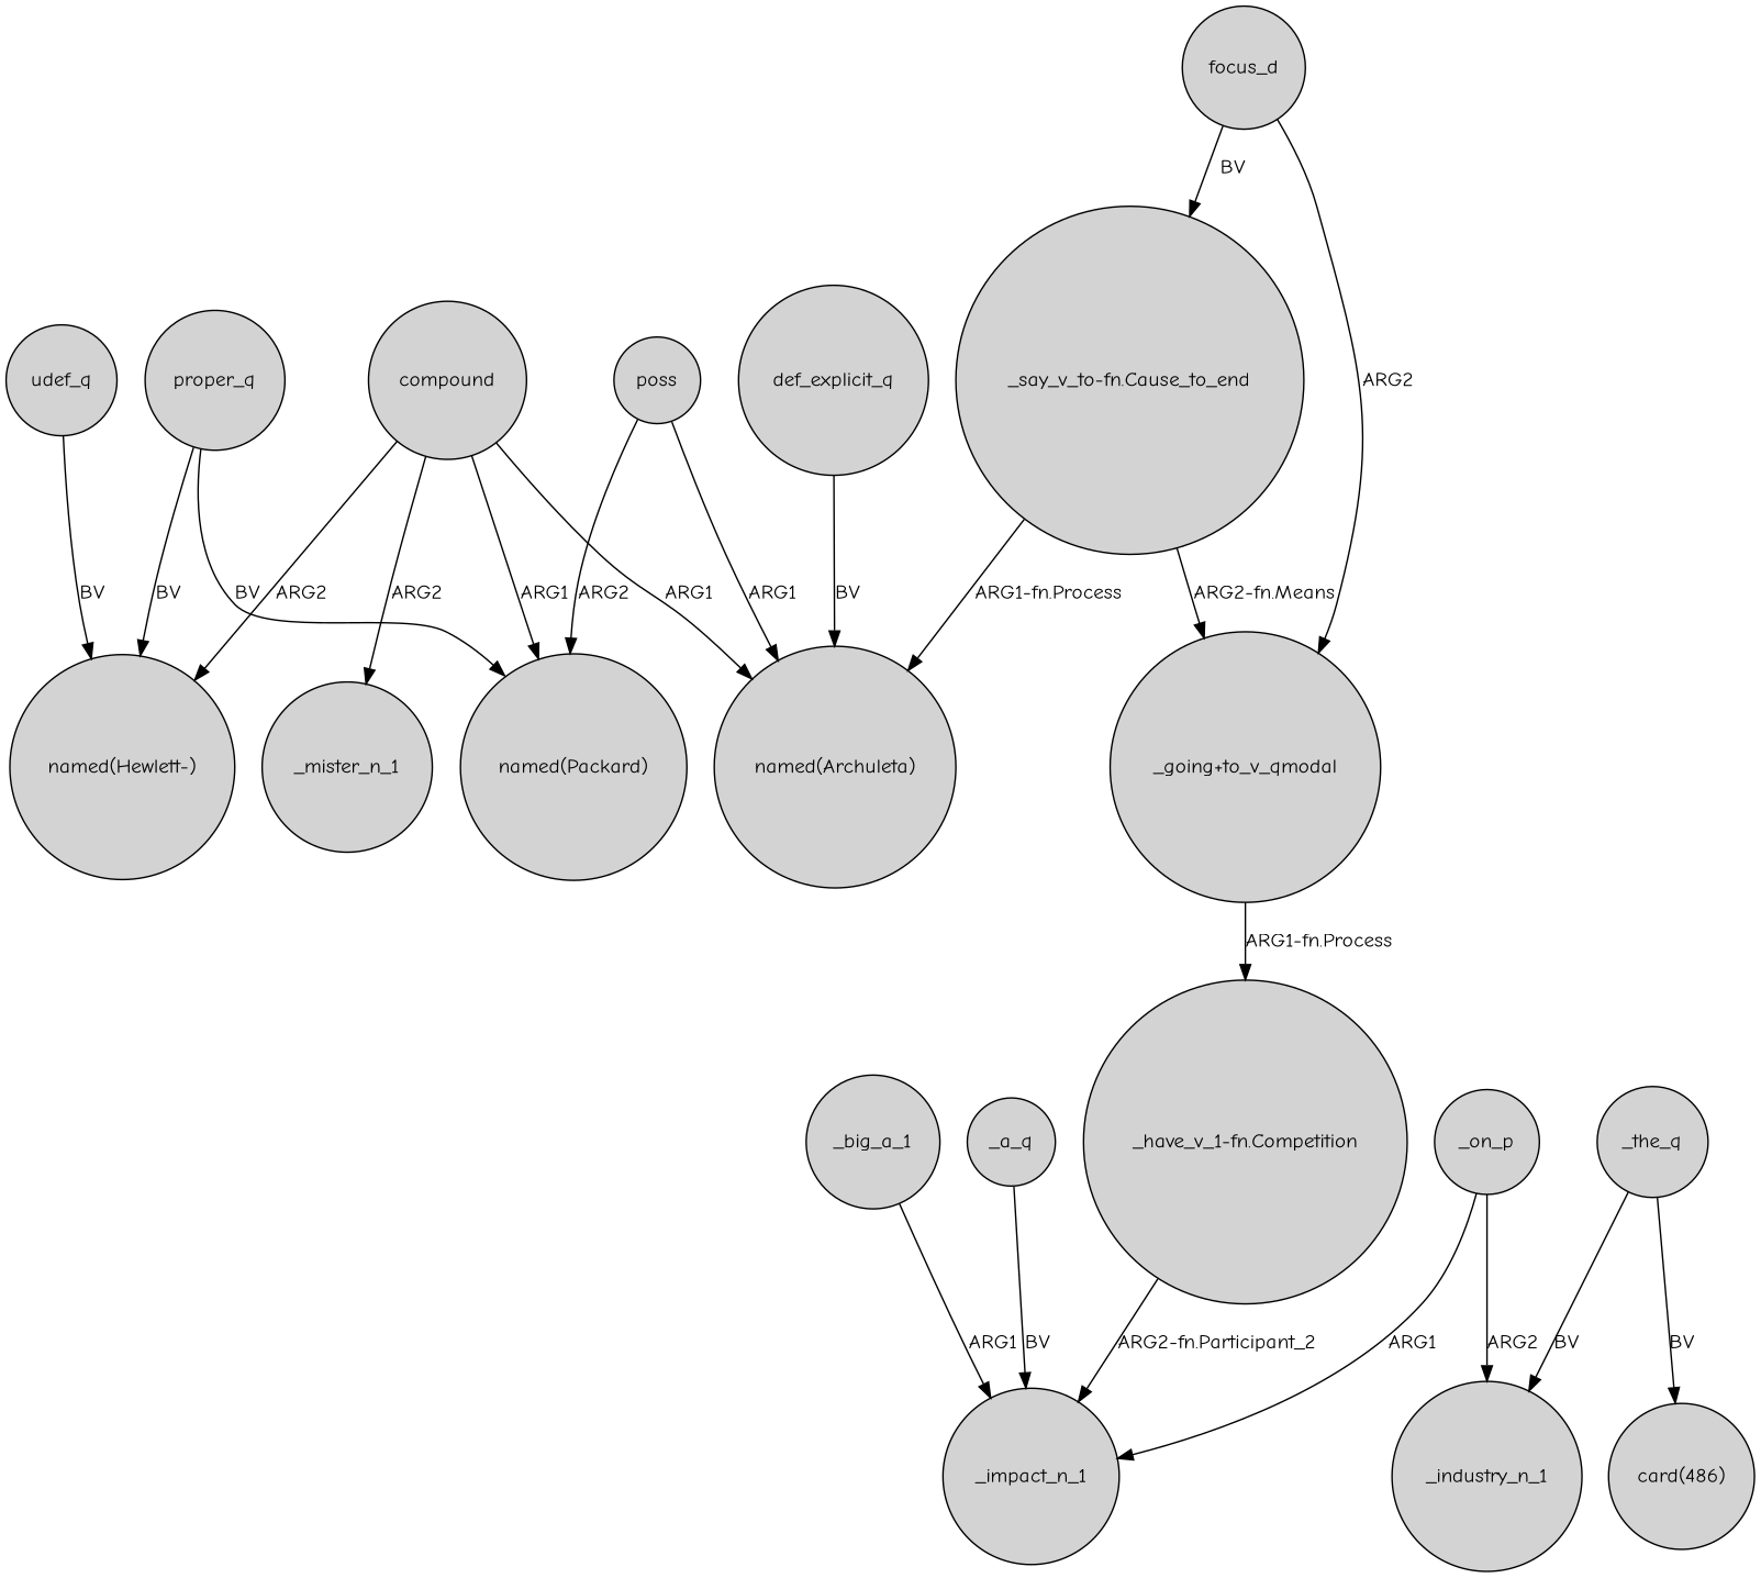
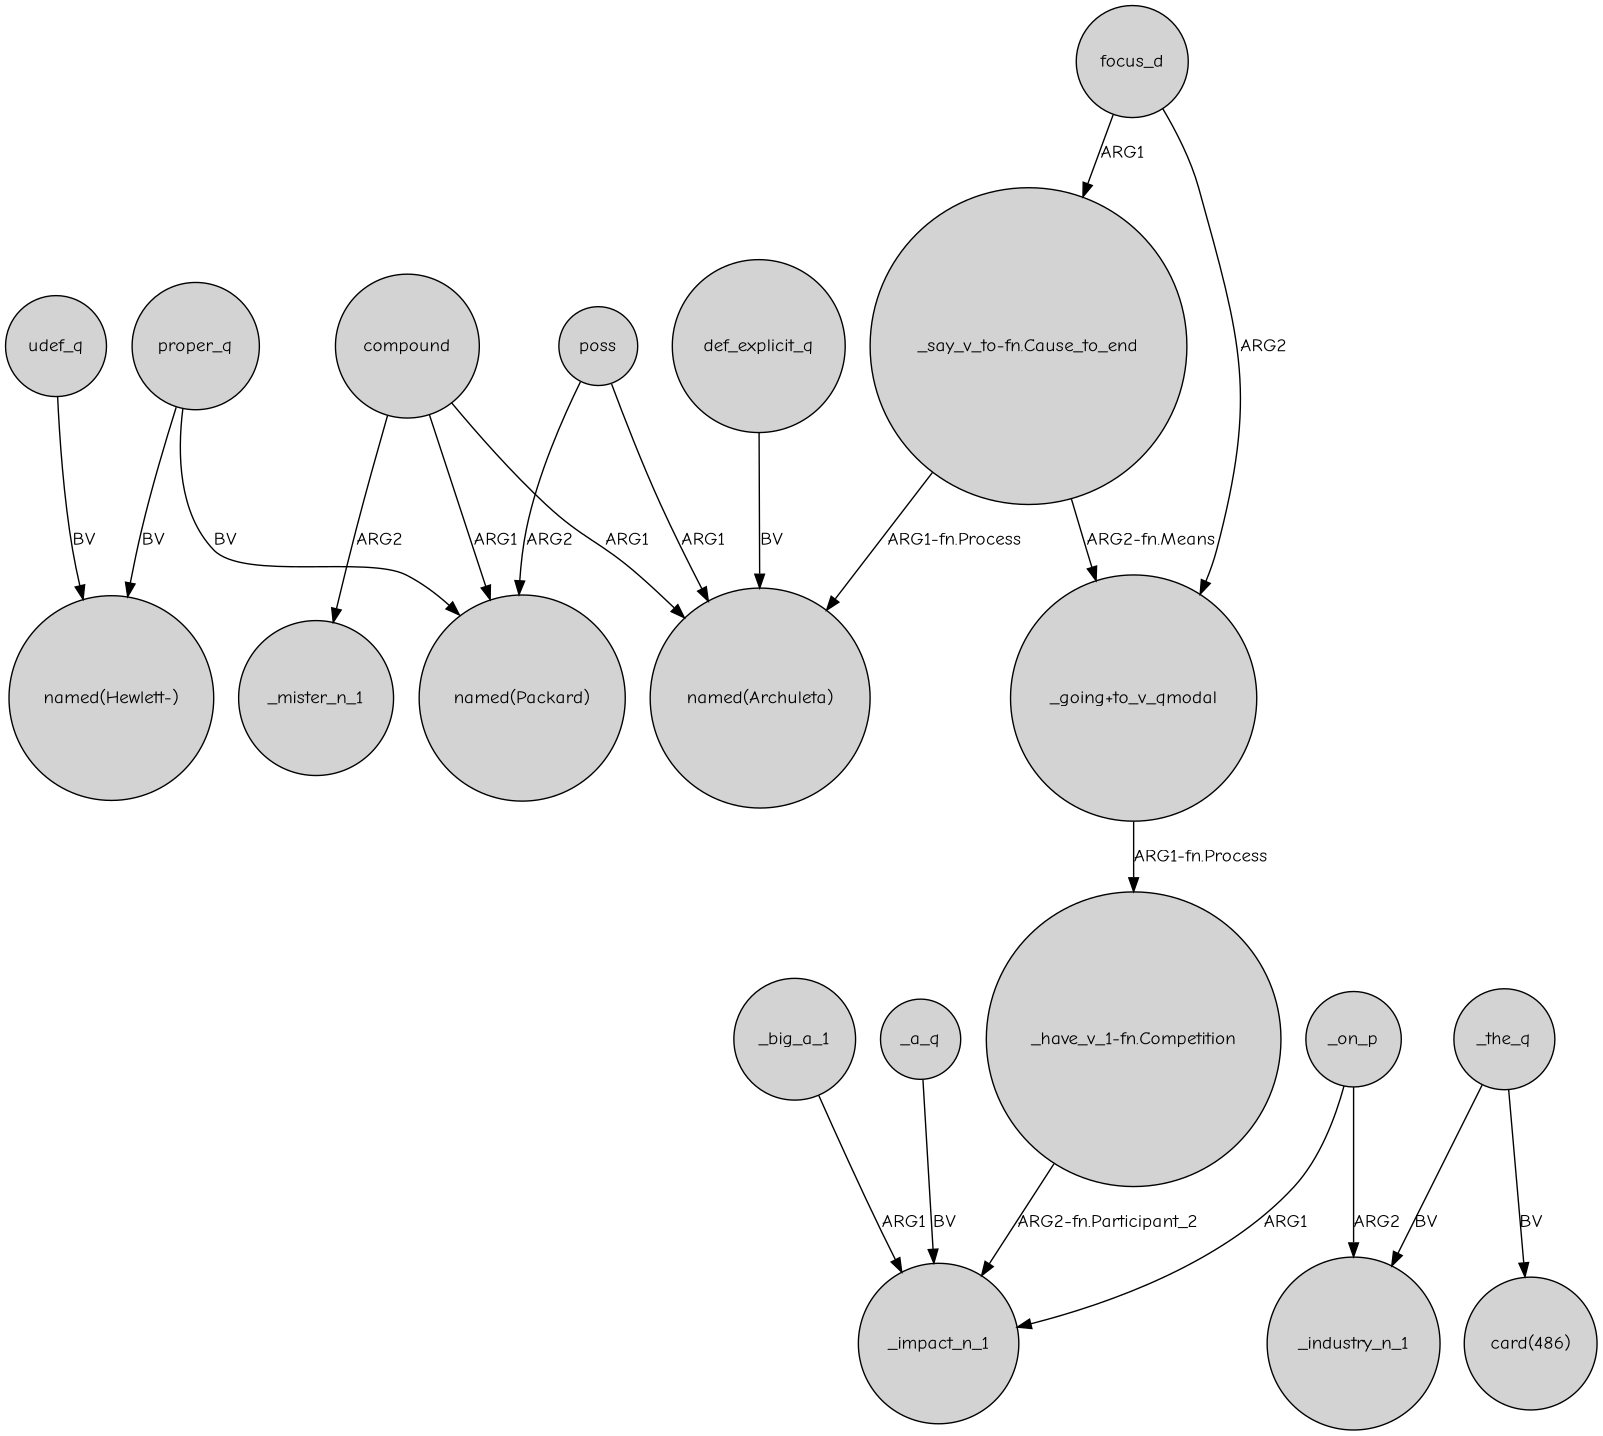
  digraph {
    fontname="Comic Neue"
    node [fontname="Comic Neue" shape=circle style=filled]
    edge [fontname="Comic Neue"]
    compound
    _mister_n_1
    "named(Hewlett-)"
    "named(Archuleta)"
    "named(Packard)"
    _big_a_1
    _impact_n_1
    "_say_v_to-fn.Cause_to_end"
    "_going+to_v_qmodal"
    "_have_v_1-fn.Competition"
    proper_q
    focus_d
    udef_q
    _the_q
    "card(486)"
    _industry_n_1
    poss
    _on_p
    _a_q
    def_explicit_q
    compound -> _mister_n_1 [label=ARG2]
-   compound -> "named(Hewlett-)" [label=ARG2]
    compound -> "named(Archuleta)" [label=ARG1]
    compound -> "named(Packard)" [label=ARG1]
    _big_a_1 -> _impact_n_1 [label=ARG1]
    "_say_v_to-fn.Cause_to_end" -> "named(Archuleta)" [label="ARG1-fn.Process"]
    "_say_v_to-fn.Cause_to_end" -> "_going+to_v_qmodal" [label="ARG2-fn.Means"]
    "_going+to_v_qmodal" -> "_have_v_1-fn.Competition" [label="ARG1-fn.Process"]
    "_have_v_1-fn.Competition" -> _impact_n_1 [label="ARG2-fn.Participant_2"]
    proper_q -> "named(Hewlett-)" [label=BV]
    proper_q -> "named(Packard)" [label=BV]
-   focus_d -> "_say_v_to-fn.Cause_to_end" [label=BV]
+   focus_d -> "_say_v_to-fn.Cause_to_end" [label=ARG1]
    focus_d -> "_going+to_v_qmodal" [label=ARG2]
    udef_q -> "named(Hewlett-)" [label=BV]
    _the_q -> "card(486)" [label=BV]
    _the_q -> _industry_n_1 [label=BV]
    poss -> "named(Archuleta)" [label=ARG1]
    poss -> "named(Packard)" [label=ARG2]
    _on_p -> _impact_n_1 [label=ARG1]
    _on_p -> _industry_n_1 [label=ARG2]
    _a_q -> _impact_n_1 [label=BV]
    def_explicit_q -> "named(Archuleta)" [label=BV]
  }
